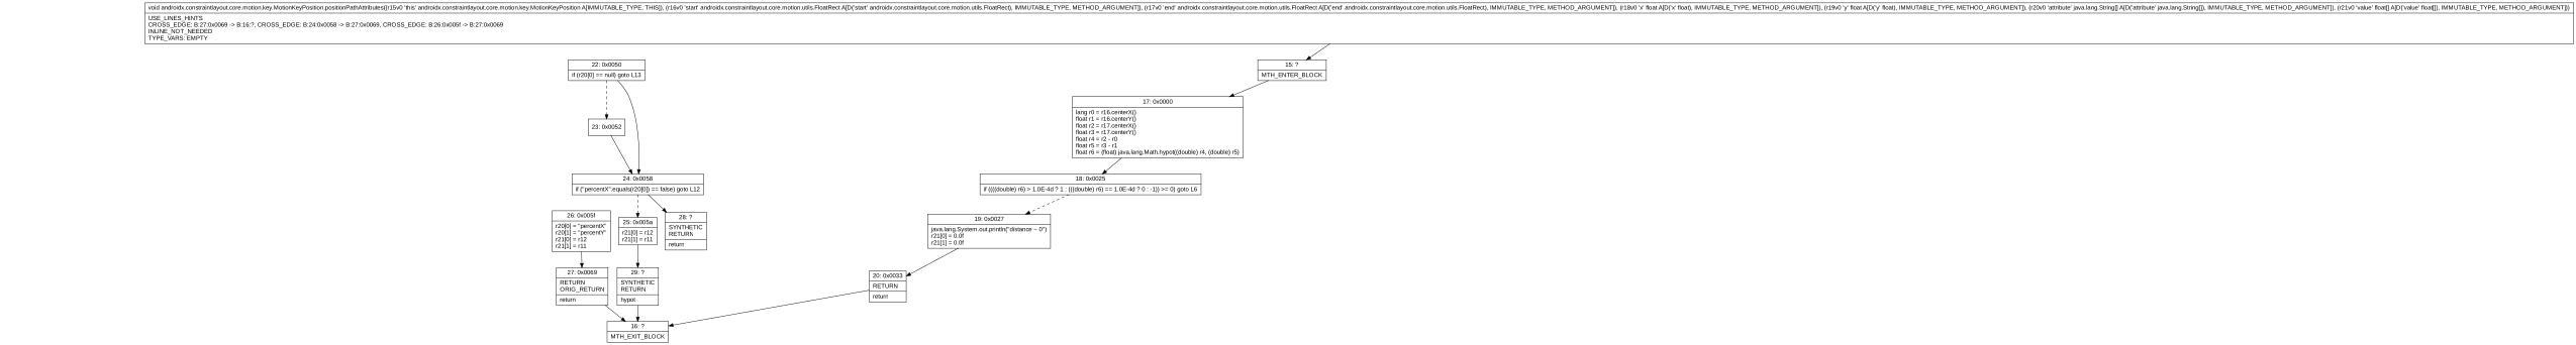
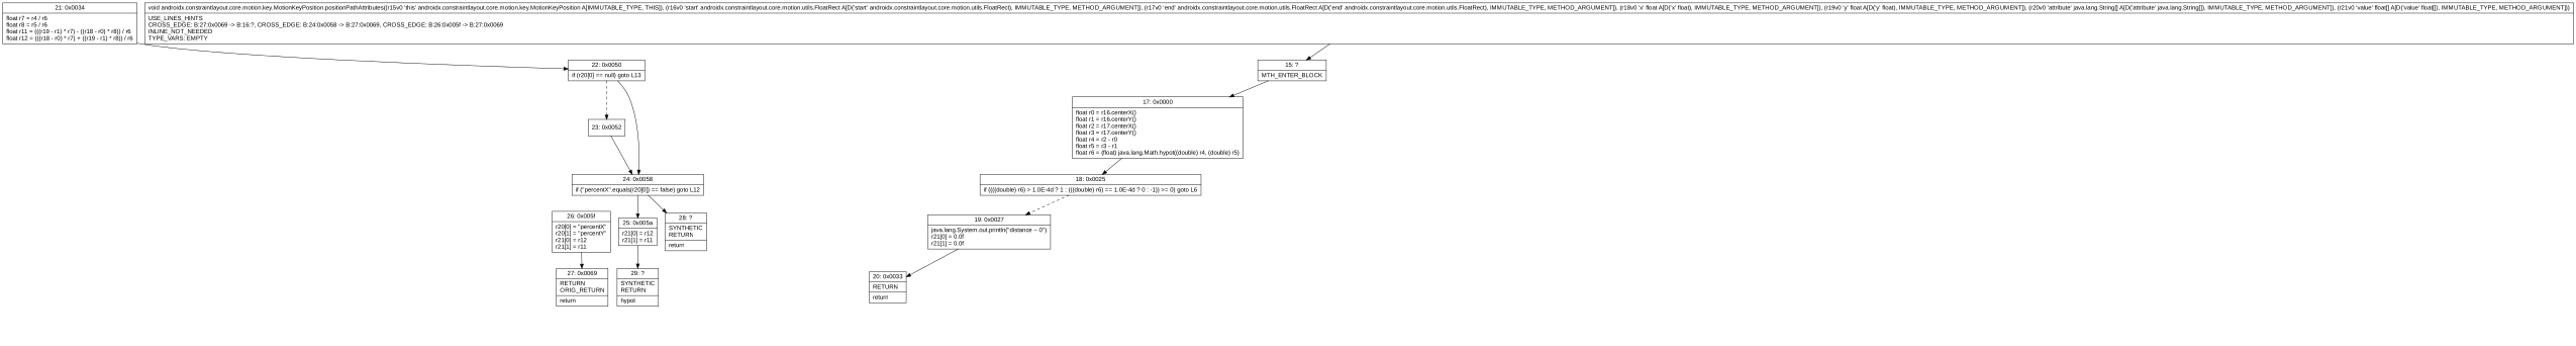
  digraph {
    fontname="Liberation Sans"
    node [fontname="Liberation Sans" shape=record]
    edge [fontname="Liberation Sans"]
    n1 [label="{15\:\ ?|MTH_ENTER_BLOCK\l}"]
-   n2 [label="{17\:\ 0x0000|lang r0 = r16.centerX()\lfloat r1 = r16.centerY()\lfloat r2 = r17.centerX()\lfloat r3 = r17.centerY()\lfloat r4 = r2 \- r0\lfloat r5 = r3 \- r1\lfloat r6 = (float) java.lang.Math.hypot((double) r4, (double) r5)\l}"]
+   n2 [label="{17\:\ 0x0000|float r0 = r16.centerX()\lfloat r1 = r16.centerY()\lfloat r2 = r17.centerX()\lfloat r3 = r17.centerY()\lfloat r4 = r2 \- r0\lfloat r5 = r3 \- r1\lfloat r6 = (float) java.lang.Math.hypot((double) r4, (double) r5)\l}"]
    n3 [label="{18\:\ 0x0025|if ((((double) r6) \> 1.0E\-4d ? 1 : (((double) r6) == 1.0E\-4d ? 0 : \-1)) \>= 0) goto L6\l}"]
    n4 [label="{19\:\ 0x0027|java.lang.System.out.println(\"distance ~ 0\")\lr21[0] = 0.0f\lr21[1] = 0.0f\l}"]
    n5 [label="{20\:\ 0x0033|RETURN\l|return\l}"]
+   n6 [label="{21\:\ 0x0034|float r7 = r4 \/ r6\lfloat r8 = r5 \/ r6\lfloat r11 = (((r19 \- r1) * r7) \- ((r18 \- r0) * r8)) \/ r6\lfloat r12 = (((r18 \- r0) * r7) + ((r19 \- r1) * r8)) \/ r6\l}"]
    n7 [label="{22\:\ 0x0050|if (r20[0] == null) goto L13\l}"]
-   n8 [label="{16\:\ ?|MTH_EXIT_BLOCK\l}"]
    n9 [label="{23\:\ 0x0052}"]
    n10 [label="{24\:\ 0x0058|if (\"percentX\".equals(r20[0]) == false) goto L12\l}"]
    n11 [label="{26\:\ 0x005f|r20[0] = \"percentX\"\lr20[1] = \"percentY\"\lr21[0] = r12\lr21[1] = r11\l}"]
    n12 [label="{27\:\ 0x0069|RETURN\lORIG_RETURN\l|return\l}"]
    n13 [label="{25\:\ 0x005a|r21[0] = r12\lr21[1] = r11\l}"]
    n14 [label="{28\:\ ?|SYNTHETIC\lRETURN\l|return\l}"]
    n15 [label="{29\:\ ?|SYNTHETIC\lRETURN\l|hypot\l}"]
    n16 [label="{void androidx.constraintlayout.core.motion.key.MotionKeyPosition.positionPathAttributes((r15v0 'this' androidx.constraintlayout.core.motion.key.MotionKeyPosition A[IMMUTABLE_TYPE, THIS]), (r16v0 'start' androidx.constraintlayout.core.motion.utils.FloatRect A[D('start' androidx.constraintlayout.core.motion.utils.FloatRect), IMMUTABLE_TYPE, METHOD_ARGUMENT]), (r17v0 'end' androidx.constraintlayout.core.motion.utils.FloatRect A[D('end' androidx.constraintlayout.core.motion.utils.FloatRect), IMMUTABLE_TYPE, METHOD_ARGUMENT]), (r18v0 'x' float A[D('x' float), IMMUTABLE_TYPE, METHOD_ARGUMENT]), (r19v0 'y' float A[D('y' float), IMMUTABLE_TYPE, METHOD_ARGUMENT]), (r20v0 'attribute' java.lang.String[] A[D('attribute' java.lang.String[]), IMMUTABLE_TYPE, METHOD_ARGUMENT]), (r21v0 'value' float[] A[D('value' float[]), IMMUTABLE_TYPE, METHOD_ARGUMENT]))  | USE_LINES_HINTS\lCROSS_EDGE: B:27:0x0069 \-\> B:16:?, CROSS_EDGE: B:24:0x0058 \-\> B:27:0x0069, CROSS_EDGE: B:26:0x005f \-\> B:27:0x0069\lINLINE_NOT_NEEDED\lTYPE_VARS: EMPTY\l}"]
    n1 -> n2
    n2 -> n3
    n3 -> n4 [style=dashed]
    n4 -> n5
-   n5 -> n8
+   n6 -> n7
    n7 -> n9 [style=dashed]
    n7 -> n10
    n9 -> n10
-   n10 -> n13 [style=dashed]
+   n10 -> n13 [style=solid]
    n10 -> n14
    n11 -> n12
-   n12 -> n8
    n13 -> n15
-   n15 -> n8
    n16 -> n1
  }
